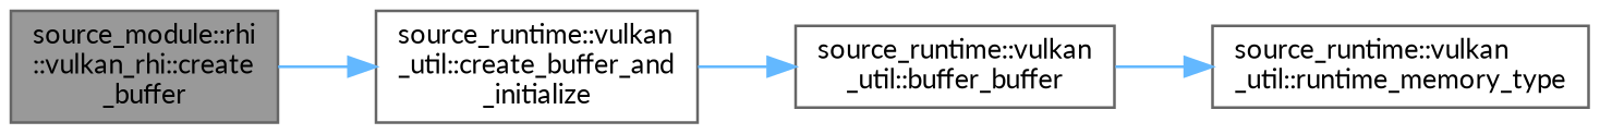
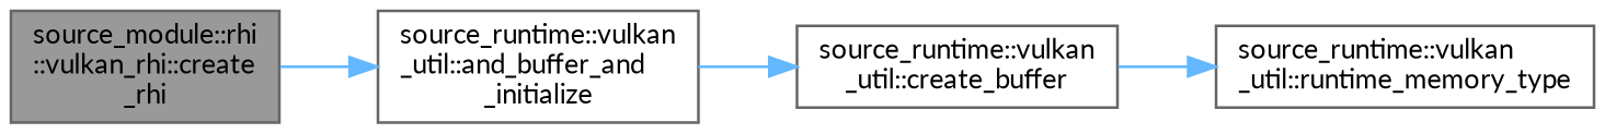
  digraph {
    fontname=Lato
    rankdir=LR
    node [color=grey40 fillcolor=white fontname=Lato fontsize=10 shape=box style=filled]
    edge [color=steelblue1 fontname=Lato fontsize=10 labelfontname=Helvetica labelfontsize=10 style=solid]
-   n1 [color=gray40 fillcolor=grey60 fontcolor=black height=0.2 label="source_module::rhi\l::vulkan_rhi::create\l_buffer" width=0.4]
-   n2 [height=0.2 label="source_runtime::vulkan\l_util::create_buffer_and\l_initialize" width=0.4]
-   n3 [height=0.2 label="source_runtime::vulkan\l_util::buffer_buffer" width=0.4]
+   n1 [color=gray40 fillcolor=grey60 fontcolor=black height=0.2 label="source_module::rhi\l::vulkan_rhi::create\l_rhi" width=0.4]
+   n2 [height=0.2 label="source_runtime::vulkan\l_util::and_buffer_and\l_initialize" width=0.4]
+   n3 [height=0.2 label="source_runtime::vulkan\l_util::create_buffer" width=0.4]
    n4 [height=0.2 label="source_runtime::vulkan\l_util::runtime_memory_type" width=0.4]
    n1 -> n2
    n2 -> n3
    n3 -> n4
  }
